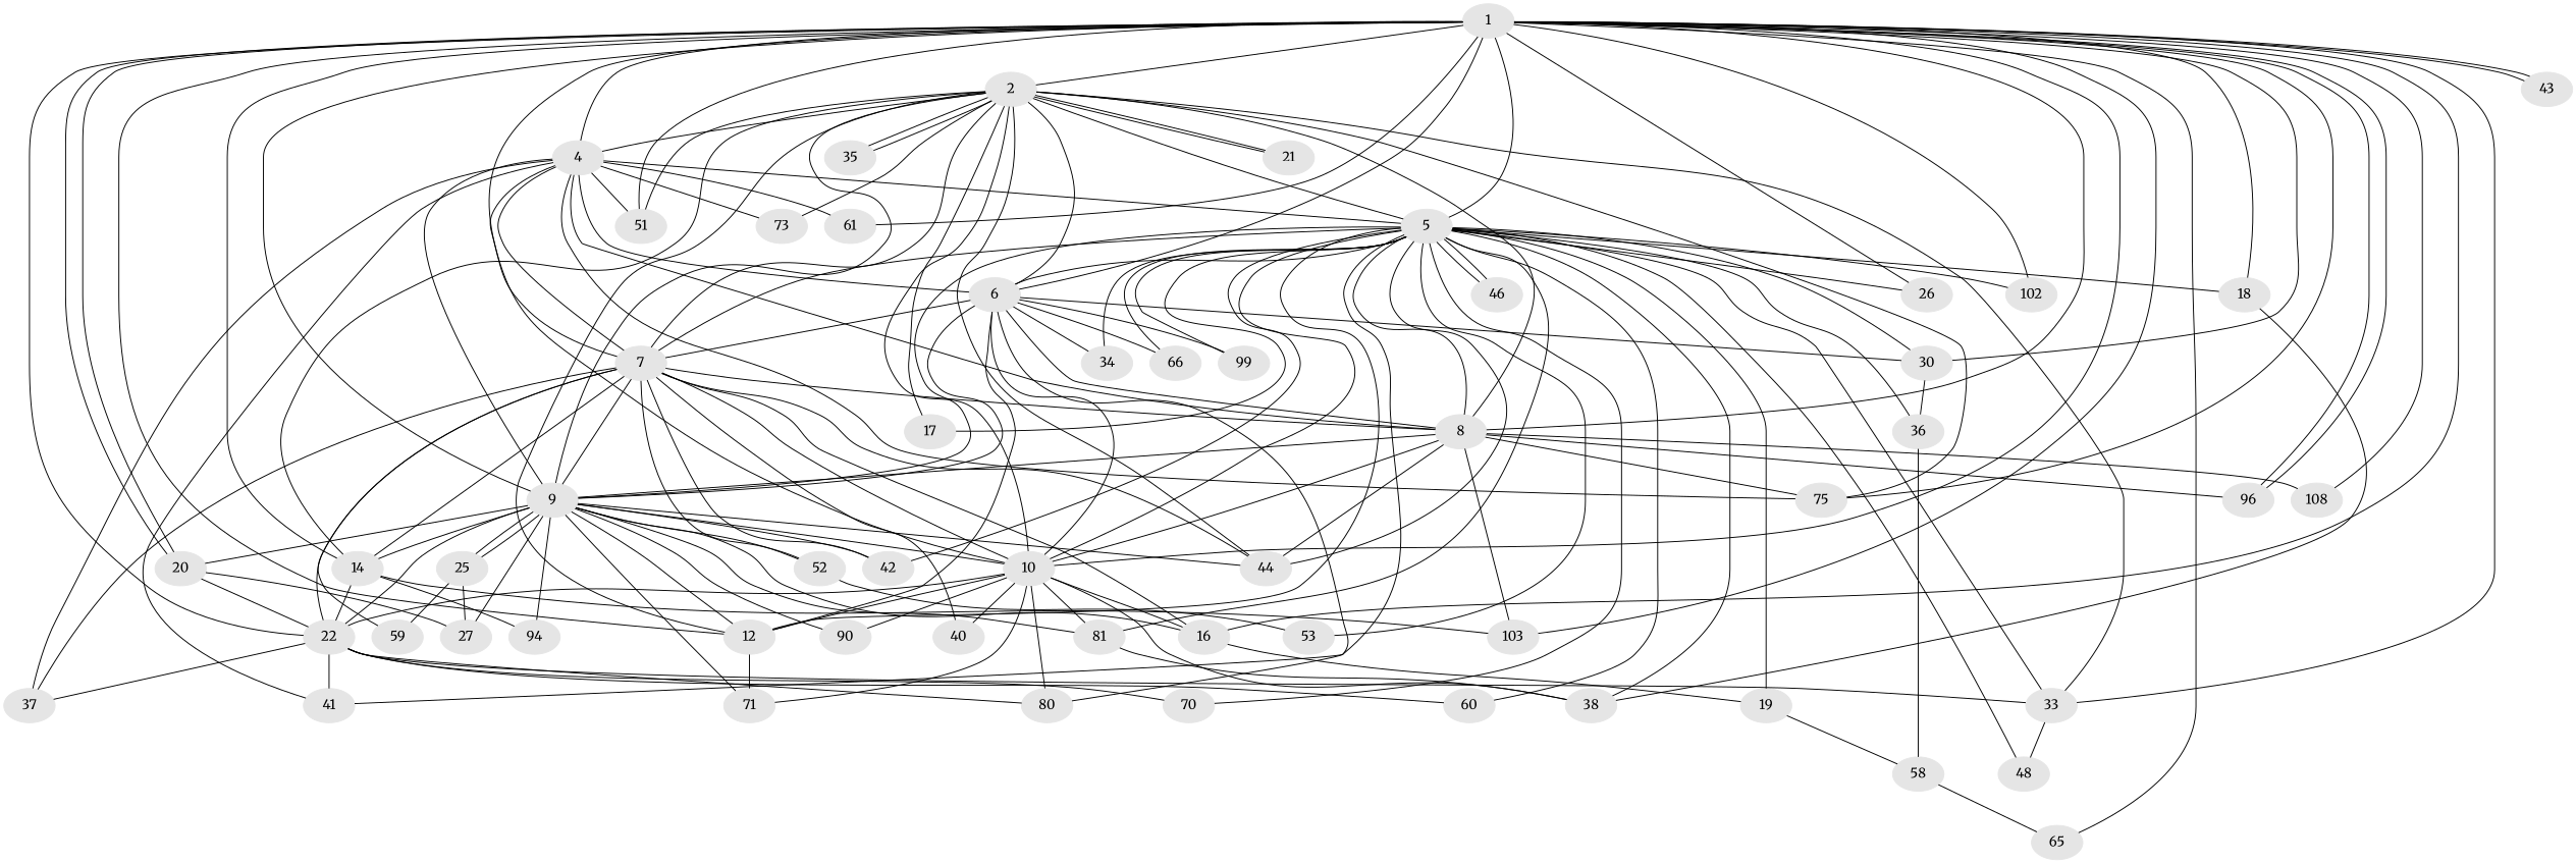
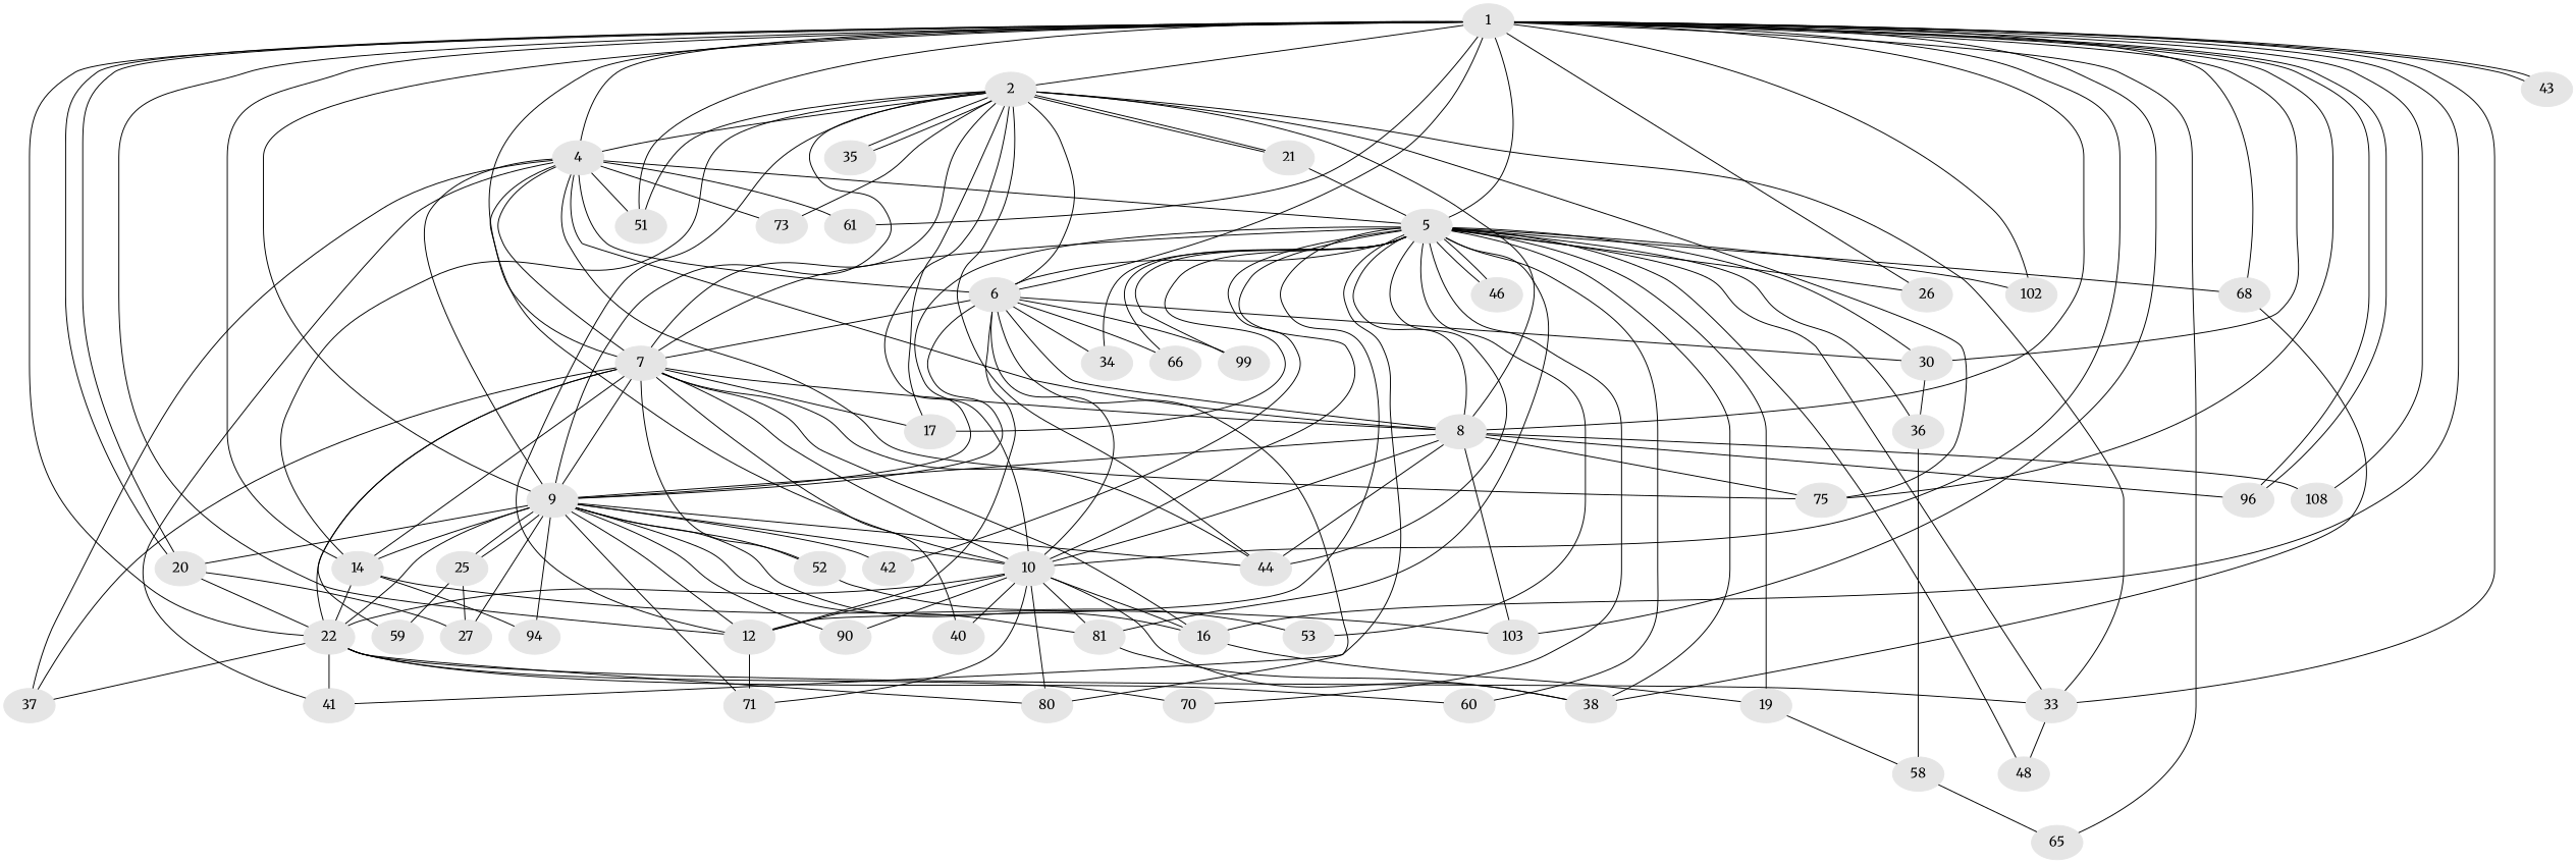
  graph {
    fontname=Merriweather
    node [color=gray90 fontname=Merriweather style=filled]
    edge [fontname=Merriweather]
    1 [super="+3"]
    2 [super="+112+107+64+31+45+16"]
    4 [super="+69+49"]
    5
    6 [super="+15"]
    7
    8
    9 [super="+55+62"]
    10
    12 [super="+76+23"]
    n11 [label=16 super="+82"]
    14 [super="+47+57+28"]
-   18
+   18 [label=68]
    20 [super="+77"]
    22 [super="+29"]
    26
    30 [super="+32"]
    33 [super="+56"]
    43
    51 [super="+111"]
    61
    65
    75 [super="+78+101"]
    96 [super="+100"]
    102
    103 [super="+110"]
    108
    17 [super="+24"]
    21
    35
    44 [super="+63"]
    73
    37
    41
    n35 [label=81 super="+39"]
    19
    34
    36
    38 [super="+68"]
    42
    46 [super="+95"]
    48
    53
    60
    66
    70
    99
    80 [super="+87"]
    40
    52
    59
    25
    27 [super="+54"]
    71 [super="+92"]
    90
    94
    58
    1 -- 2 [weight=3]
    1 -- 4 [weight=2]
    1 -- 5 [weight=2]
    1 -- 6 [weight=2]
    1 -- 7 [weight=2]
    1 -- 8 [weight=2]
    1 -- 9 [weight=2]
    1 -- 10 [weight=2]
    1 -- 12
    1 -- n11
    1 -- 14 [weight=3]
    1 -- 18
    1 -- 20
    1 -- 20
    1 -- 22 [weight=2]
    1 -- 26
    1 -- 30
    1 -- 33
    1 -- 43
    1 -- 43
    1 -- 51 [weight=2]
    1 -- 61
    1 -- 65
    1 -- 75
    1 -- 96
    1 -- 96
    1 -- 102
    1 -- 103
    1 -- 108
    2 -- 4 [weight=2]
-   2 -- 5 [weight=3]
+   21 -- 5 [weight=3]
    2 -- 6
    2 -- 7 [weight=3]
    2 -- 8 [weight=3]
    2 -- 9 [weight=5]
    2 -- 10 [weight=2]
    2 -- 12
    2 -- 14
    2 -- 33
    2 -- 51
    2 -- 75
    2 -- 17
    2 -- 21 [weight=2]
    2 -- 21
    2 -- 35
    2 -- 35
    2 -- 44
    2 -- 73
    4 -- 5 [weight=2]
    4 -- 6
    4 -- 7
    4 -- 8
    4 -- 9 [weight=2]
    4 -- 10
    4 -- 51
    4 -- 61
    4 -- 75
    4 -- 73
    4 -- 37
    4 -- 41
    5 -- 6 [weight=2]
    5 -- 7
    5 -- 8
    5 -- 9
    5 -- 10
    5 -- 12
    5 -- 18
    5 -- 26
    5 -- 30
    5 -- 33
    5 -- 102
    5 -- 17
    5 -- 44
    5 -- 41
    5 -- n35
    5 -- 19
    5 -- 34
    5 -- 36
    5 -- 38
    5 -- 42
    5 -- 46 [weight=2]
    5 -- 46
    5 -- 48
    5 -- 53
    5 -- 60
    5 -- 66
    5 -- 70
    5 -- 99
    6 -- 7
    6 -- 8
    6 -- 9
    6 -- 10
    6 -- 12
    6 -- 30
    6 -- 34
    6 -- 66
    6 -- 99
    6 -- 80
    7 -- 8
    7 -- 9
    7 -- 10
    7 -- n11
    7 -- 14
    7 -- 22
-   7 -- 42
+   7 -- 17
    7 -- 44
    7 -- 37
    7 -- 40
    7 -- 52
    7 -- 59
    8 -- 9
    8 -- 10
    8 -- 75
    8 -- 96
    8 -- 103
    8 -- 108
    8 -- 44
    9 -- 10
    9 -- 12
    9 -- n11
    9 -- 14
    9 -- 20
    9 -- 22 [weight=2]
    9 -- 44
    9 -- n35
    9 -- 42
    9 -- 52
    9 -- 25
    9 -- 25
    9 -- 27
    9 -- 71
    9 -- 90
    9 -- 94
    10 -- 12
    10 -- n11
    10 -- 22
    10 -- n35
    10 -- 38
    10 -- 80
    10 -- 40
    10 -- 71
    10 -- 90
    12 -- 71
    n11 -- 19
    14 -- 22
    14 -- 103
    14 -- 94
    18 -- 38
    20 -- 22
    20 -- 27
    22 -- 33
    22 -- 37
    22 -- 41
    22 -- 60
    22 -- 70
    22 -- 80
    30 -- 36
    33 -- 48
    n35 -- 38
    19 -- 58
    36 -- 58
    52 -- 53
    25 -- 59
    25 -- 27
    58 -- 65
  }
